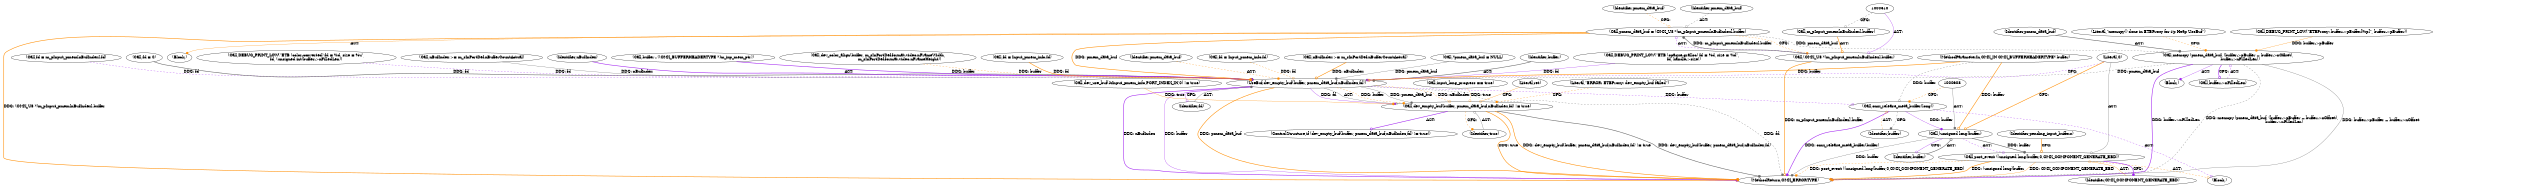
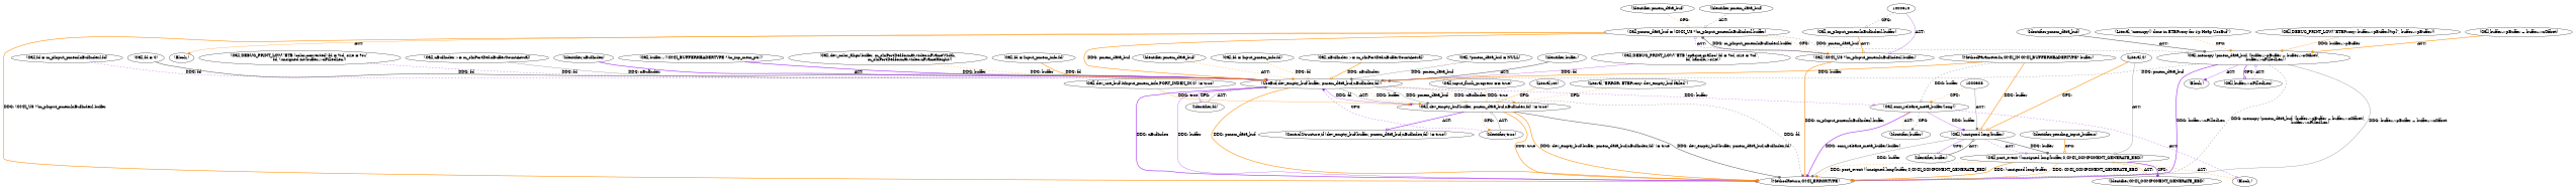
  digraph {
    edge [arrowhead=odot color=darkorange style=dashed]
    n1 [label="(Call,pmem_data_buf = (OMX_U8 *)m_pInput_pmem[nBufIndex].buffer)"]
    n2 [label="(Call,(OMX_U8 *)m_pInput_pmem[nBufIndex].buffer)"]
    n3 [label="(Call,memcpy (pmem_data_buf, (buffer->pBuffer + buffer->nOffset),\n                    buffer->nFilledLen))"]
    n4 [label="(UseBuf,dev_empty_buf(buffer, pmem_data_buf,nBufIndex,fd))"]
    n5 [label="(Block,)"]
    n6 [label="(MethodReturn,OMX_ERRORTYPE)"]
    n7 [label="(Block,)"]
    n8 [label="(Call,buffer->nFilledLen)"]
    n9 [label="(Call,dev_empty_buf(buffer, pmem_data_buf,nBufIndex,fd) != true)"]
    n10 [label="(Call,omx_release_meta_buffer(long))"]
    n11 [label="(Identifier,fd)"]
    n12 [label="(Call,m_pInput_pmem[nBufIndex].buffer)"]
    n13 [label="(ControlStructure,if (dev_empty_buf(buffer, pmem_data_buf,nBufIndex,fd) != true))"]
    n14 [label="(Identifier,true)"]
    n15 [label="(Call,(unsigned long)buffer)"]
    n16 [label="(Block,)"]
    n17 [label="(Identifier,buffer)"]
    n18 [label="(Call,post_event ((unsigned long)buffer,0,OMX_COMPONENT_GENERATE_EBD))"]
    n19 [label="(Identifier,buffer)"]
    n20 [label="(Identifier,OMX_COMPONENT_GENERATE_EBD)"]
    n21 [label="(Identifier,pmem_data_buf)"]
    n22 [label="(Call,fd = Input_pmem_info.fd)"]
    n23 [label="(Call,nBufIndex >= m_sInPortDef.nBufferCountActual)"]
-   n24 [label="(Call,input_long_progress == true)"]
+   n24 [label="(Call,input_flush_progress == true)"]
    n25 [label="(Literal,ret)"]
    n26 [label="(Literal,\"ERROR: ETBProxy: dev_empty_buf failed\")"]
    n27 [label="(Literal,0)"]
    n28 [label="(Identifier,pmem_data_buf)"]
    n29 [label="(Call,*pmem_data_buf = NULL)"]
    n30 [label="(Identifier,pmem_data_buf)"]
    n31 [label="(Identifier,buffer)"]
    n32 [label="(Call,DEBUG_PRINT_LOW(\"ETB (opaque-gralloc) fd = %d, size = %d\",\n                    fd, handle->size))"]
    n33 [label="(Call,fd = m_pInput_pmem[nBufIndex].fd)"]
    n34 [label="(Call,fd = 0)"]
    n35 [label="(Identifier,pmem_data_buf)"]
    n36 [label="(Call,DEBUG_PRINT_LOW(\"ETB (color-converted) fd = %d, size = %u\",\n                fd, (unsigned int)buffer->nFilledLen))"]
    n37 [label="(Literal,\"memcpy() done in ETBProxy for i/p Heap UseBuf\")"]
    n38 [label="(MethodParameterIn,OMX_IN OMX_BUFFERHEADERTYPE* buffer)"]
    n39 [label="(Identifier,pending_input_buffers)"]
    n40 [label="(Call,nBufIndex >= m_sInPortDef.nBufferCountActual)"]
    n41 [label="(Call,dev_use_buf(&Input_pmem_info,PORT_INDEX_IN,0) != true)"]
    n42 [label="(Call,DEBUG_PRINT_LOW(\"ETBProxy: buffer->pBuffer[%p]\", buffer->pBuffer))"]
    n43 [label="(Identifier,nBufIndex)"]
    n44 [label="(Call,buffer - ((OMX_BUFFERHEADERTYPE *)m_inp_mem_ptr))"]
    n45 [label="(Call,dev_color_align(buffer, m_sInPortDef.format.video.nFrameWidth,\n                                    m_sInPortDef.format.video.nFrameHeight))"]
    n46 [label="(Call,fd = Input_pmem_info.fd)"]
+   n47 [label="(Call,buffer->pBuffer + buffer->nOffset)"]
    1000510
    1000608
    n1 -> n2 [arrowhead=dot label="CFG: "]
    n1 -> n3 [color=gray40 label="DDG: pmem_data_buf"]
    n1 -> n4 [label="DDG: pmem_data_buf" style=bold]
    n1 -> n5 [arrowhead=dot label="AST: " style=solid]
    n1 -> n6 [label="DDG: (OMX_U8 *)m_pInput_pmem[nBufIndex].buffer" style=bold]
    n2 -> n1 [color=purple label="AST: "]
    n2 -> n1 [arrowhead=dot color=gray40 label="DDG: m_pInput_pmem[nBufIndex].buffer" style=bold]
    n2 -> n6 [label="DDG: m_pInput_pmem[nBufIndex].buffer" style=bold]
    n3 -> n4 [arrowhead=dot color=gray40 label="DDG: pmem_data_buf"]
    n3 -> n6 [color=purple label="DDG: buffer->nFilledLen" style=bold]
    n3 -> n6 [color=gray40 label="DDG: memcpy (pmem_data_buf, (buffer->pBuffer + buffer->nOffset),\n                    buffer->nFilledLen)"]
    n3 -> n6 [color=gray40 label="DDG: buffer->pBuffer + buffer->nOffset" style=solid]
    n3 -> n7 [arrowhead=dot color=purple label="AST: " style=solid]
    n3 -> n8 [color=purple label="CFG: " style=bold]
    n4 -> n6 [arrowhead=dot color=gray40 label="DDG: fd"]
    n4 -> n6 [arrowhead=dot color=purple label="DDG: nBufIndex" style=bold]
    n4 -> n6 [label="DDG: pmem_data_buf" style=bold]
    n4 -> n6 [arrowhead=dot color=purple label="DDG: buffer" style=solid]
    n4 -> n9 [color=gray40 label="AST: " style=solid]
    n4 -> n9 [arrowhead=dot label="DDG: buffer"]
    n4 -> n9 [arrowhead=dot color=gray40 label="DDG: pmem_data_buf" style=solid]
    n4 -> n9 [label="DDG: nBufIndex"]
    n4 -> n9 [arrowhead=dot color=purple label="DDG: fd" style=solid]
    n4 -> n10 [color=purple label="DDG: buffer"]
    n4 -> n11 [color=purple label="CFG: " style=solid]
    n8 -> n3 [color=purple label="AST: "]
    n9 -> n6 [arrowhead=dot color=gray40 label="DDG: dev_empty_buf(buffer, pmem_data_buf,nBufIndex,fd)" style=bold]
    n9 -> n6 [arrowhead=dot label="DDG: true" style=bold]
    n9 -> n6 [label="DDG: dev_empty_buf(buffer, pmem_data_buf,nBufIndex,fd) != true" style=bold]
    n9 -> n13 [color=purple label="AST: " style=bold]
    n9 -> n14 [arrowhead=dot label="CFG: "]
    n10 -> n6 [arrowhead=dot color=purple label="DDG: omx_release_meta_buffer(buffer)" style=bold]
    n10 -> n15 [arrowhead=dot color=purple label="DDG: buffer" style=solid]
    n10 -> n16 [color=purple label="AST: "]
    n10 -> n17 [arrowhead=dot color=gray40 label="CFG: "]
    n11 -> n4 [arrowhead=dot color=gray40 label="AST: " style=solid]
    n12 -> n2 [label="AST: " style=bold]
-   n27 -> n4 [arrowhead=dot color=purple label="CFG: "]
+   n14 -> n4 [arrowhead=dot color=purple label="CFG: "]
    n14 -> n9 [color=gray40 label="AST: " style=solid]
    n15 -> n6 [arrowhead=dot color=gray40 label="DDG: buffer" style=solid]
    n15 -> n18 [color=purple label="AST: "]
    n15 -> n18 [arrowhead=dot color=gray40 label="DDG: buffer" style=bold]
    n15 -> n19 [color=purple label="CFG: " style=solid]
    n17 -> n10 [label="AST: "]
    n18 -> n6 [arrowhead=dot label="DDG: (unsigned long)buffer" style=bold]
    n18 -> n6 [arrowhead=dot label="DDG: OMX_COMPONENT_GENERATE_EBD" style=solid]
    n18 -> n6 [arrowhead=dot label="DDG: post_event ((unsigned long)buffer,0,OMX_COMPONENT_GENERATE_EBD)"]
    n18 -> n16 [label="AST: "]
    n18 -> n20 [arrowhead=dot color=purple label="CFG: " style=bold]
    n19 -> n15 [color=gray40 label="AST: " style=bold]
    n20 -> n18 [label="AST: " style=solid]
    n21 -> n4 [arrowhead=dot label="AST: "]
    n22 -> n4 [label="DDG: fd"]
    n23 -> n4 [label="DDG: nBufIndex" style=bold]
    n24 -> n9 [label="DDG: true"]
    n25 -> n9 [label="CFG: " style=solid]
    n26 -> n9 [arrowhead=dot label="CFG: "]
    n27 -> n15 [label="CFG: " style=bold]
    n27 -> n18 [color=gray40 label="AST: " style=solid]
    n28 -> n1 [label="CFG: "]
    n29 -> n4 [arrowhead=dot color=gray40 label="DDG: pmem_data_buf" style=solid]
    n30 -> n3 [arrowhead=dot color=gray40 label="AST: " style=bold]
    n31 -> n4 [arrowhead=dot color=gray40 label="AST: " style=bold]
    n32 -> n4 [color=purple label="DDG: fd" style=solid]
    n33 -> n4 [arrowhead=dot color=purple label="DDG: fd"]
    n34 -> n4 [arrowhead=dot color=gray40 label="DDG: fd" style=bold]
    n35 -> n1 [color=gray40 label="AST: "]
    n36 -> n4 [color=purple label="DDG: fd"]
    n37 -> n3 [arrowhead=dot label="CFG: "]
    n38 -> n4 [label="DDG: buffer" style=bold]
    n38 -> n10 [color=gray40 label="DDG: buffer"]
    n38 -> n15 [label="DDG: buffer" style=bold]
    n39 -> n18 [label="CFG: " style=bold]
    n40 -> n4 [arrowhead=dot color=gray40 label="DDG: nBufIndex" style=solid]
    n41 -> n9 [arrowhead=dot label="DDG: true" style=solid]
    n42 -> n3 [arrowhead=dot label="DDG: buffer->pBuffer" style=solid]
    n43 -> n4 [color=purple label="AST: " style=bold]
    n44 -> n4 [color=purple label="DDG: buffer" style=bold]
    n45 -> n4 [arrowhead=dot label="DDG: buffer"]
    n46 -> n4 [arrowhead=dot label="DDG: fd" style=bold]
+   n47 -> n3 [arrowhead=dot label="AST: " style=bold]
    1000510 -> n2 [color=purple label="AST: " style=solid]
    1000510 -> n12 [color=gray40 label="CFG: "]
    1000608 -> n10 [arrowhead=dot label="CFG: "]
    1000608 -> n15 [arrowhead=dot color=gray40 label="AST: " style=solid]
  }
